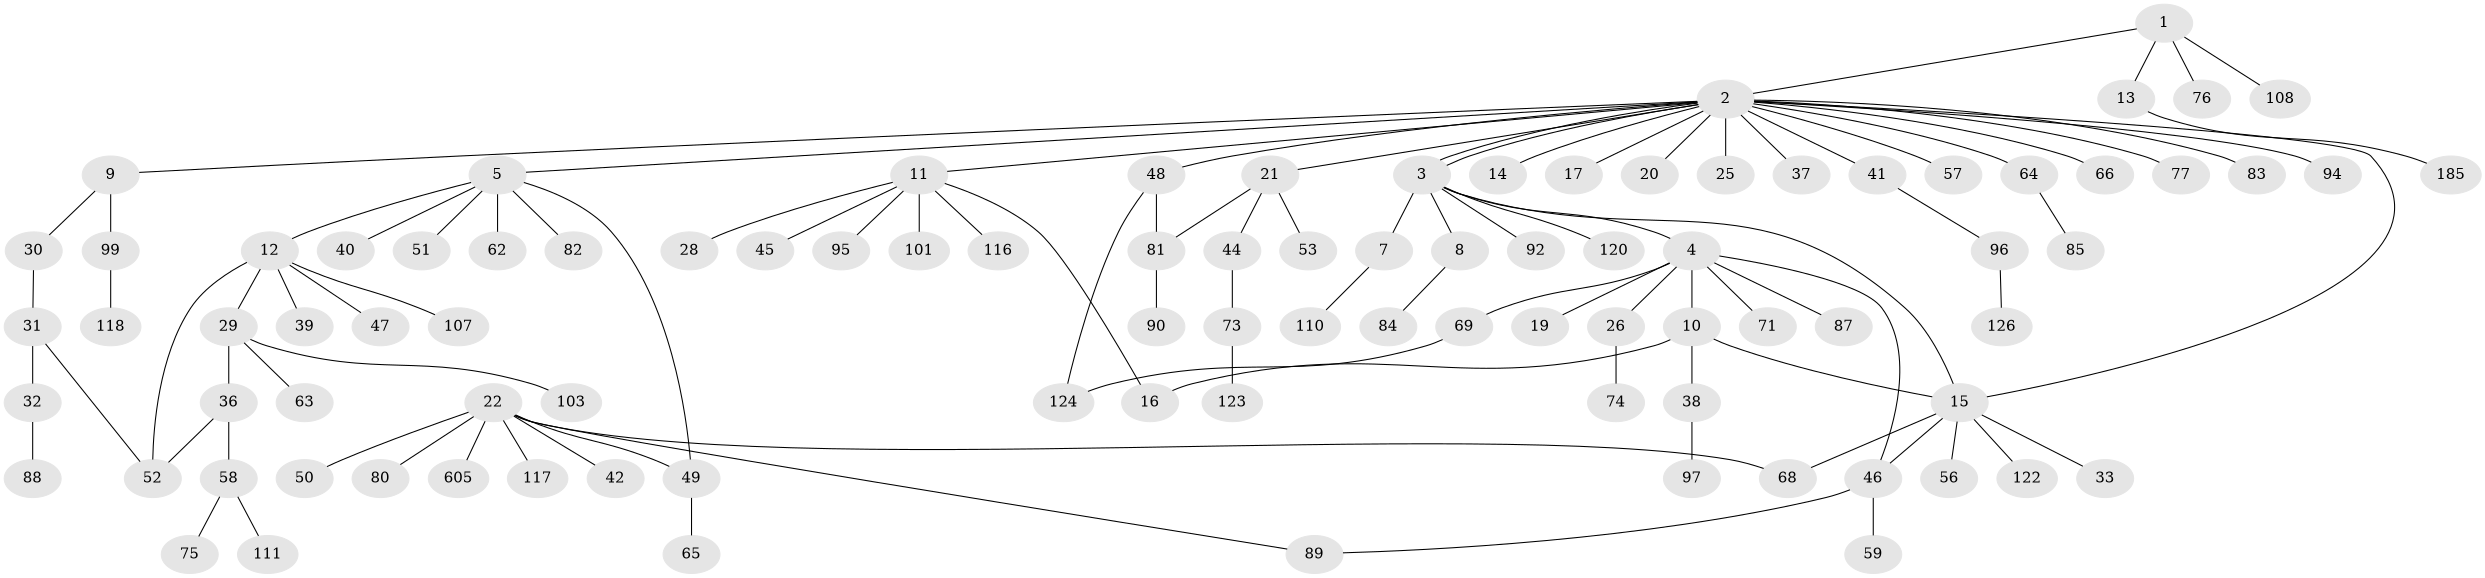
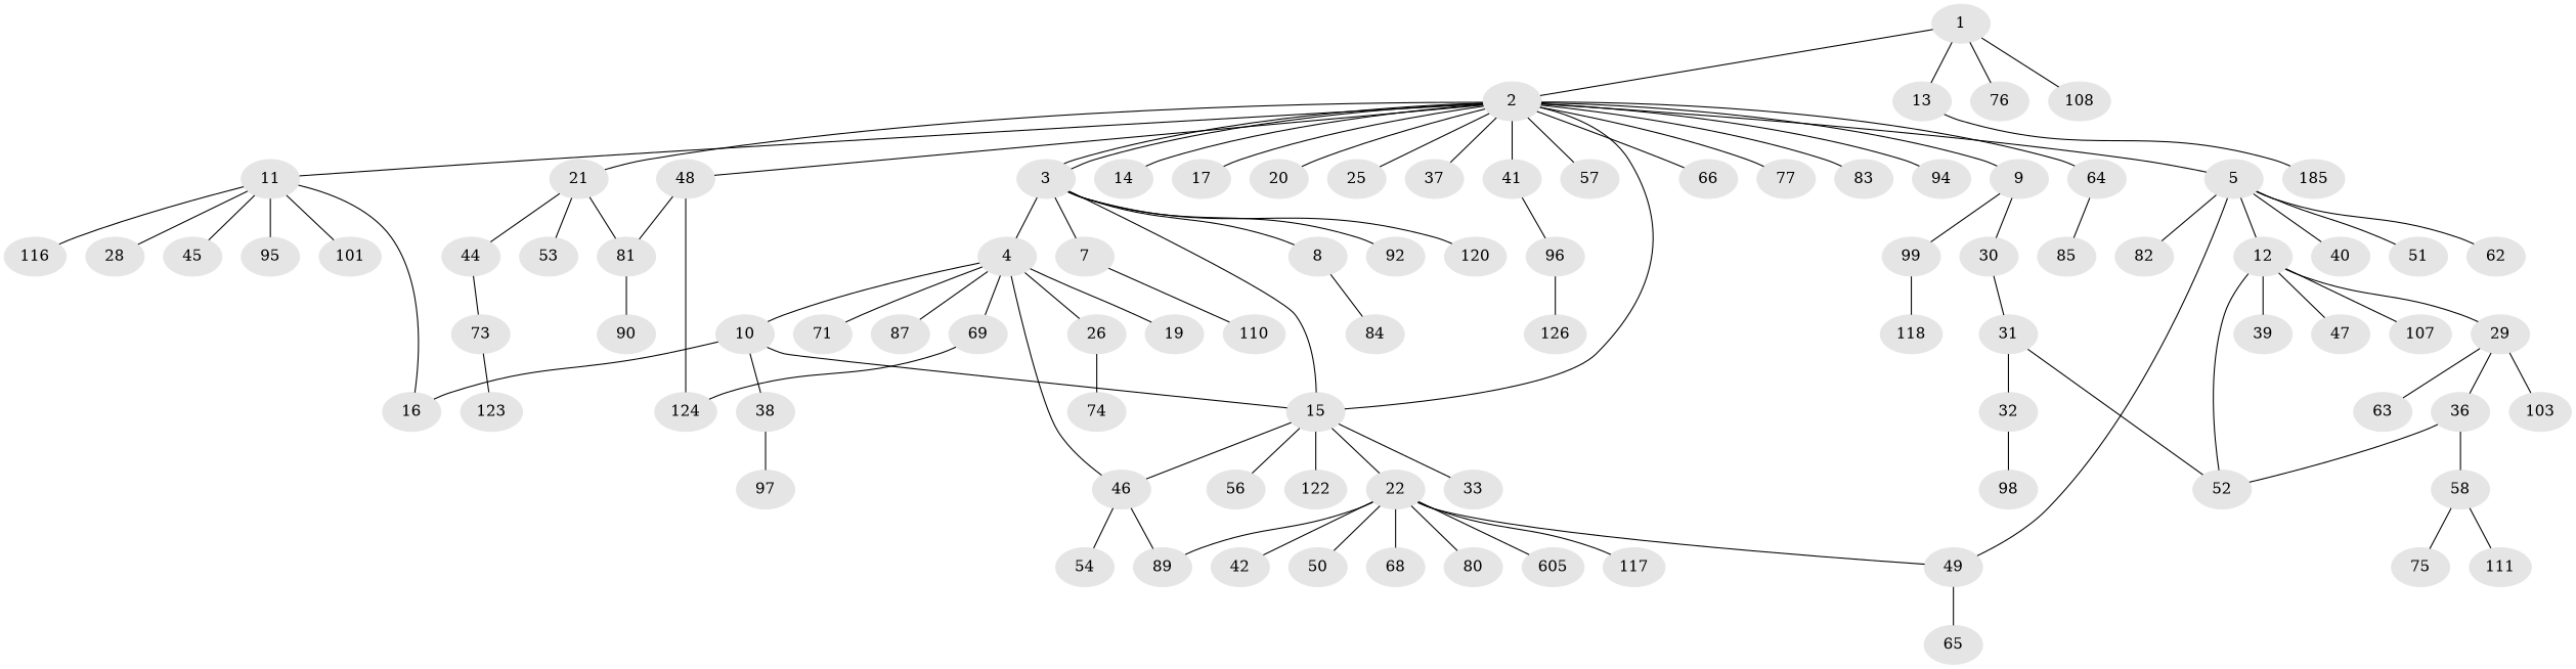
  graph {
    node [color=gray90 style=filled]
    1 [super="+35"]
    2 [super="+100"]
    13
    76 [super="+79"]
    108
    3 [super="+6"]
    5 [super="+106"]
    9 [super="+18"]
    11 [super="+27"]
    14
    15 [super="+72"]
    17
    21 [super="+43"]
    n14 [label=20]
    25
    37
    41
    48 [super="+78"]
    57
    64
    66
    77
    83
    94
    n25 [label=185]
    4 [super="+93"]
    7 [super="+34"]
    8 [super="+125"]
    92
    120
    12 [super="+24"]
    40
    49 [super="+74"]
    51
    62
    82
    30
    99
    16
    28
    45
    95
    101
    116
    46 [super="+104"]
    22 [super="+60"]
    33
    56
    122
    44 [super="+121"]
    53
    81 [super="+113"]
    96 [super="+102"]
    124
    85
    10 [super="+20"]
    19
    26
    69
    71 [super="+109"]
    87
    110
    84
    38 [super="+67"]
    n65 [label=74]
    89
-   54 [label=59]
+   54
    29 [super="+98"]
    39
    47
    52 [super="+59"]
    107
    65
    31 [super="+55"]
    118
    97
    36 [super="+112"]
    63
    103
    42
    50 [super="+61"]
    68
    80
    n84 [label=605]
    117
    73 [super="+114"]
    90
    58 [super="+86"]
    32
-   88 [super="+91"]
+   88 [super="+91" label=98]
    75
    111
    126
    123
    1 -- 2
    1 -- 13
    1 -- 76
    1 -- 108
    2 -- 3
    2 -- 3
    2 -- 5
    2 -- 9
    2 -- 11
    2 -- 14
    2 -- 15
    2 -- 17
    2 -- 21
    2 -- n14
    2 -- 25
    2 -- 37
    2 -- 41
    2 -- 48
    2 -- 57
    2 -- 64
    2 -- 66
    2 -- 77
    2 -- 83
    2 -- 94
    13 -- n25
    3 -- 15
    3 -- 4 [weight=2]
    3 -- 7 [weight=2]
    3 -- 8
    3 -- 92
    3 -- 120
    5 -- 12
    5 -- 40
    5 -- 49
    5 -- 51
    5 -- 62
    5 -- 82
    9 -- 30
    9 -- 99
    11 -- 16
    11 -- 28
    11 -- 45
    11 -- 95
    11 -- 101
    11 -- 116
    15 -- 46
-   15 -- 68
+   15 -- 22
    15 -- 33
    15 -- 56
    15 -- 122
    21 -- 44
    21 -- 53
    21 -- 81
    41 -- 96
    48 -- 81
    48 -- 124
    64 -- 85
    4 -- 46
    4 -- 10
    4 -- 19
    4 -- 26
    4 -- 69
    4 -- 71
    4 -- 87
    7 -- 110
    8 -- 84
    12 -- 29
    12 -- 39
    12 -- 47
    12 -- 52
    12 -- 107
    49 -- 65
    30 -- 31
    99 -- 118
    46 -- 89
    46 -- 54
    22 -- 49
    22 -- 89
    22 -- 42
    22 -- 50
    22 -- 68
    22 -- 80
    22 -- n84
    22 -- 117
    44 -- 73
    81 -- 90
    96 -- 126
    10 -- 15
    10 -- 16
    10 -- 38
    26 -- n65
    69 -- 124
    38 -- 97
    29 -- 36
    29 -- 63
    29 -- 103
    31 -- 52
    31 -- 32
    36 -- 52
    36 -- 58
    73 -- 123
    58 -- 75
    58 -- 111
    32 -- 88
  }
